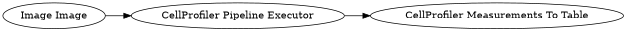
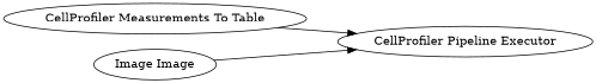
  digraph {
    rankdir=LR
    n1 [label="CellProfiler Pipeline Executor"]
    n2 [label="CellProfiler Measurements To Table"]
    n3 [label="Image Image"]
-   n1 -> n2
+   n2 -> n1
    n3 -> n1
  }
